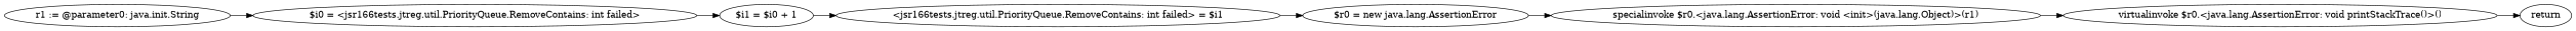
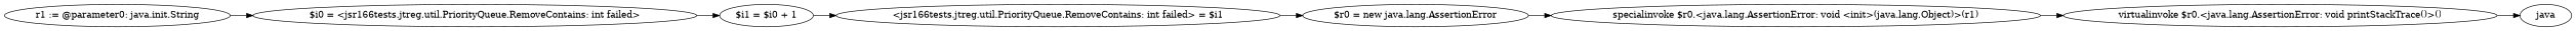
  digraph {
    rankdir=LR
    n1 [label="r1 := @parameter0: java.init.String"]
    "$i0 = <jsr166tests.jtreg.util.PriorityQueue.RemoveContains: int failed>"
    "$i1 = $i0 + 1"
    "<jsr166tests.jtreg.util.PriorityQueue.RemoveContains: int failed> = $i1"
    "$r0 = new java.lang.AssertionError"
    "specialinvoke $r0.<java.lang.AssertionError: void <init>(java.lang.Object)>(r1)"
    "virtualinvoke $r0.<java.lang.AssertionError: void printStackTrace()>()"
-   return
+   return [label=java]
    n1 -> "$i0 = <jsr166tests.jtreg.util.PriorityQueue.RemoveContains: int failed>"
    "$i0 = <jsr166tests.jtreg.util.PriorityQueue.RemoveContains: int failed>" -> "$i1 = $i0 + 1"
    "$i1 = $i0 + 1" -> "<jsr166tests.jtreg.util.PriorityQueue.RemoveContains: int failed> = $i1"
    "<jsr166tests.jtreg.util.PriorityQueue.RemoveContains: int failed> = $i1" -> "$r0 = new java.lang.AssertionError"
    "$r0 = new java.lang.AssertionError" -> "specialinvoke $r0.<java.lang.AssertionError: void <init>(java.lang.Object)>(r1)"
    "specialinvoke $r0.<java.lang.AssertionError: void <init>(java.lang.Object)>(r1)" -> "virtualinvoke $r0.<java.lang.AssertionError: void printStackTrace()>()"
    "virtualinvoke $r0.<java.lang.AssertionError: void printStackTrace()>()" -> return
  }
